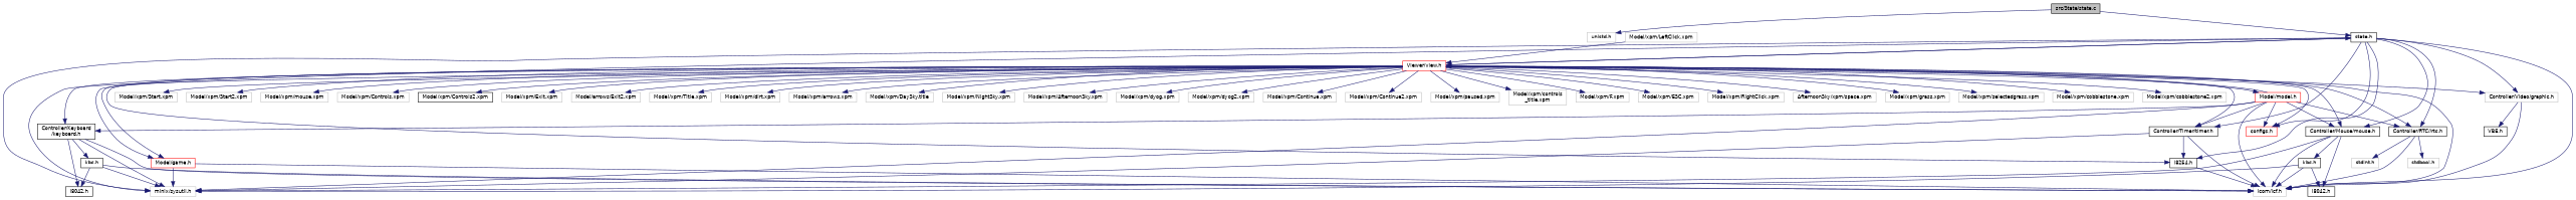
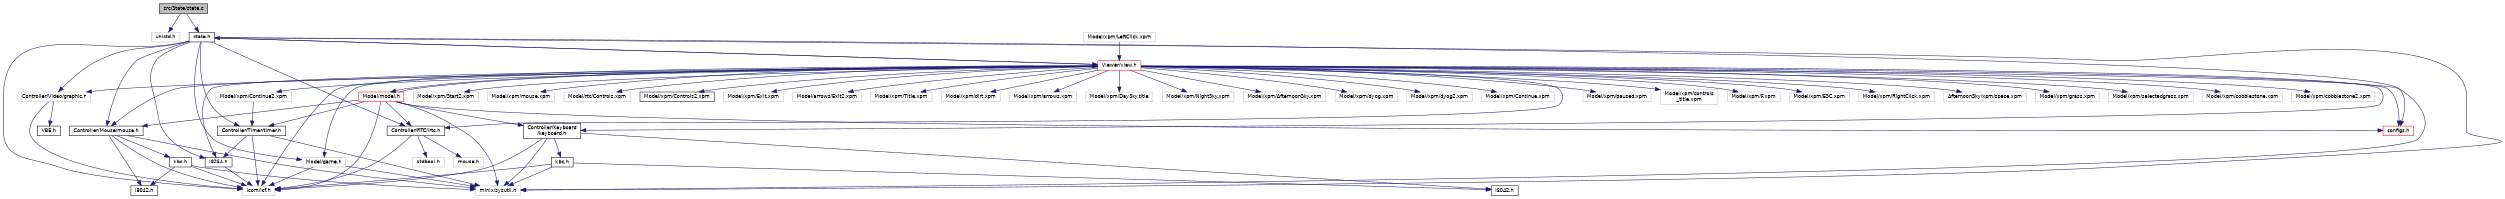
  digraph {
    node [color=grey75 fillcolor=white fontname=Helvetica fontsize=10 shape=record style=filled]
    edge [color=midnightblue fontname=Helvetica fontsize=10 labelfontname=Helvetica labelfontsize=10 style=solid]
    n1 [color=black fillcolor=grey75 fontcolor=black height=0.2 label="src/State/state.c" width=0.4]
    n2 [color=black height=0.2 label="state.h" width=0.4]
    n3 [height=0.2 label="unistd.h" width=0.4]
    n4 [height=0.2 label="minix/sysutil.h" width=0.4]
    n5 [height=0.2 label="lcom/lcf.h" width=0.4]
    n6 [color=black height=0.2 label="Controller/Timer/timer.h" width=0.4]
    n7 [color=black height=0.2 label="i8254.h" width=0.4]
    n8 [height=0.2 label="Controller/Video/graphic.h" width=0.4]
    n9 [color=black height=0.2 label="Controller/Mouse/mouse.h" width=0.4]
    n10 [color=black height=0.2 label="Controller/RTC//rtc.h" width=0.4]
    n11 [color=red height=0.2 label="configs.h" width=0.4]
    n12 [color=red height=0.2 label="Viewer/view.h" width=0.4]
-   n13 [color=red height=0.2 label="Model/game.h" width=0.4]
+   n13 [height=0.2 label="Model/game.h" width=0.4]
    n14 [color=black height=0.2 label="VBE.h" width=0.4]
    n15 [color=black height=0.2 label="Controller/Keyboard\l/keyboard.h" width=0.4]
    n16 [color=black height=0.2 label="i8042.h" width=0.4]
    n17 [color=black height=0.2 label="kbc.h" width=0.4]
    n18 [color=black height=0.2 label="i8042.h" width=0.4]
    n19 [color=black height=0.2 label="kbc.h" width=0.4]
    n20 [height=0.2 label="stdbool.h" width=0.4]
-   n21 [height=0.2 label="stdint.h" width=0.4]
+   n21 [height=0.2 label="mouse.h" width=0.4]
    n22 [color=red height=0.2 label="Model/model.h" width=0.4]
-   n23 [height=0.2 label="Model/xpm/Start.xpm" width=0.4]
    n24 [height=0.2 label="Model/xpm/Start2.xpm" width=0.4]
    n25 [height=0.2 label="Model/xpm/mouse.xpm" width=0.4]
-   n26 [height=0.2 label="Model/xpm/Controls.xpm" width=0.4]
+   n26 [height=0.2 label="Model/rtc/Controls.xpm" width=0.4]
    n27 [color=black height=0.2 label="Model/xpm/Controls2.xpm" width=0.4]
    n28 [height=0.2 label="Model/xpm/Exit.xpm" width=0.4]
    n29 [height=0.2 label="Model/arrows/Exit2.xpm" width=0.4]
    n30 [height=0.2 label="Model/xpm/Title.xpm" width=0.4]
    n31 [height=0.2 label="Model/xpm/dirt.xpm" width=0.4]
    n32 [height=0.2 label="Model/xpm/arrows.xpm" width=0.4]
    n33 [height=0.2 label="Model/xpm/DaySky.title" width=0.4]
    n34 [height=0.2 label="Model/xpm/NightSky.xpm" width=0.4]
    n35 [height=0.2 label="Model/xpm/AfternoonSky.xpm" width=0.4]
    n36 [height=0.2 label="Model/xpm/dyog.xpm" width=0.4]
    n37 [height=0.2 label="Model/xpm/dyog2.xpm" width=0.4]
    n38 [height=0.2 label="Model/xpm/Continue.xpm" width=0.4]
    n39 [height=0.2 label="Model/xpm/Continue2.xpm" width=0.4]
    n40 [height=0.2 label="Model/xpm/paused.xpm" width=0.4]
    n41 [height=0.2 label="Model/xpm/controls\l_title.xpm" width=0.4]
    n42 [height=0.2 label="Model/xpm/F.xpm" width=0.4]
    n43 [height=0.2 label="Model/xpm/ESC.xpm" width=0.4]
    n44 [height=0.2 label="Model/xpm/RightClick.xpm" width=0.4]
    n45 [height=0.2 label="AfternoonSky/xpm/space.xpm" width=0.4]
    n46 [height=0.2 label="Model/xpm/grass.xpm" width=0.4]
    n47 [height=0.2 label="Model/xpm/selectedgrass.xpm" width=0.4]
    n48 [height=0.2 label="Model/xpm/cobblestone.xpm" width=0.4]
    n49 [height=0.2 label="Model/xpm/cobblestone2.xpm" width=0.4]
    n50 [height=0.2 label="Model/xpm/LeftClick.xpm" width=0.4]
    n1 -> n2
    n1 -> n3
    n2 -> n4
    n2 -> n5
    n2 -> n6
    n2 -> n7
    n2 -> n8
    n2 -> n9
    n2 -> n10
    n2 -> n11
    n2 -> n12
    n2 -> n13
    n6 -> n4
    n6 -> n5
    n6 -> n7
    n7 -> n5
    n8 -> n5
    n8 -> n14
    n9 -> n4
    n9 -> n5
    n9 -> n18
    n9 -> n19
    n10 -> n5
    n10 -> n20
    n10 -> n21
    n12 -> n2
    n12 -> n4
    n12 -> n5
-   n12 -> n6
+   n39 -> n6
    n12 -> n7
    n12 -> n8
    n12 -> n9
    n12 -> n10
    n12 -> n11
    n12 -> n13
    n12 -> n15
    n12 -> n22
-   n12 -> n23
    n12 -> n24
    n12 -> n25
    n12 -> n26
    n12 -> n27
    n12 -> n28
    n12 -> n29
    n12 -> n30
    n12 -> n31
    n12 -> n32
    n12 -> n33
    n12 -> n34
    n12 -> n35
    n12 -> n36
    n12 -> n37
    n12 -> n38
    n12 -> n39
    n12 -> n40
    n12 -> n41
    n12 -> n42
    n12 -> n43
    n12 -> n44
    n12 -> n45
    n12 -> n46
    n12 -> n47
    n12 -> n48
    n12 -> n49
    n13 -> n4
    n13 -> n5
    n15 -> n4
    n15 -> n5
    n15 -> n16
    n15 -> n17
    n17 -> n4
    n17 -> n5
    n17 -> n16
    n19 -> n4
    n19 -> n5
    n19 -> n18
    n22 -> n4
    n22 -> n5
    n22 -> n6
    n22 -> n9
    n22 -> n10
    n22 -> n11
    n22 -> n12
    n22 -> n15
    n50 -> n12
  }
